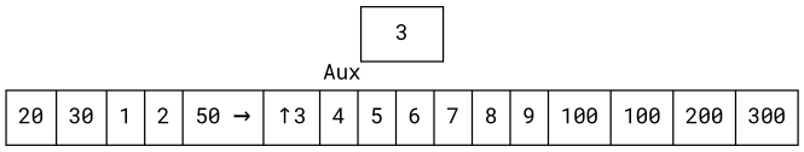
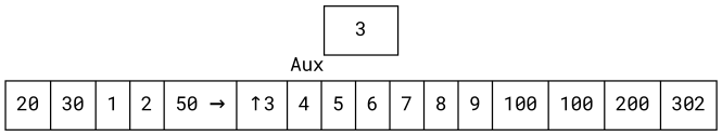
  digraph {
    rankdir=LR
    fontname="Roboto Mono"
    node [shape=record fontname="Roboto Mono"]
-   n1 [label="{ 20|30|1|2|50 → | ↑ 3|4|5|6|7|8|9|100|100|200|300}"]
+   n1 [label="{ 20|30|1|2|50 → | ↑ 3|4|5|6|7|8|9|100|100|200|302}"]
    n2 [label="{3}" xlabel=Aux]
  }
